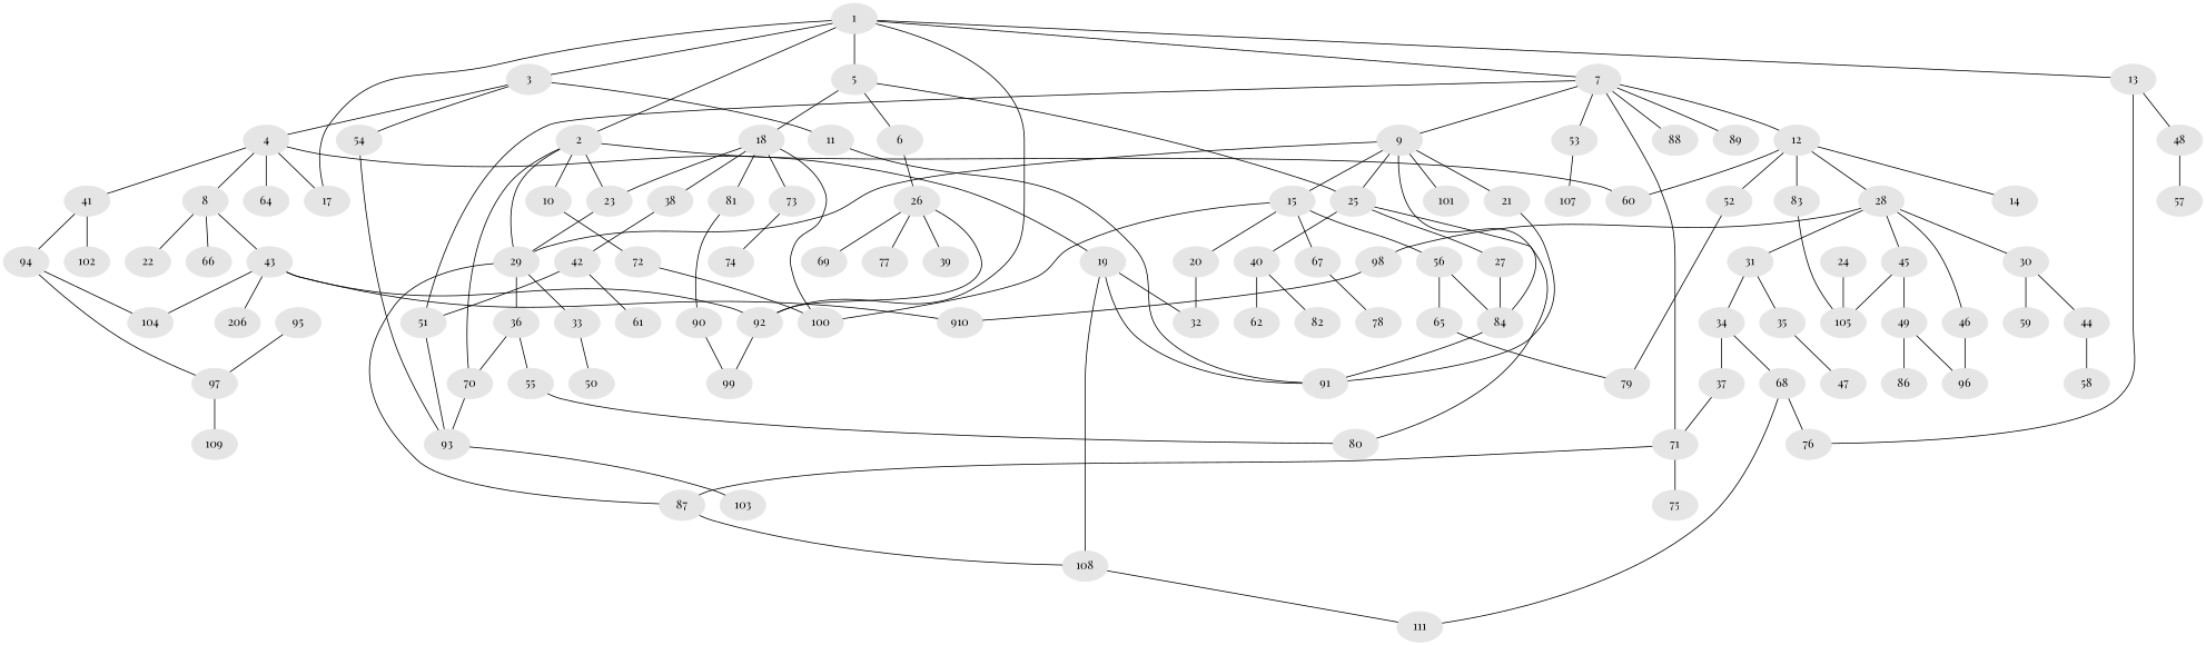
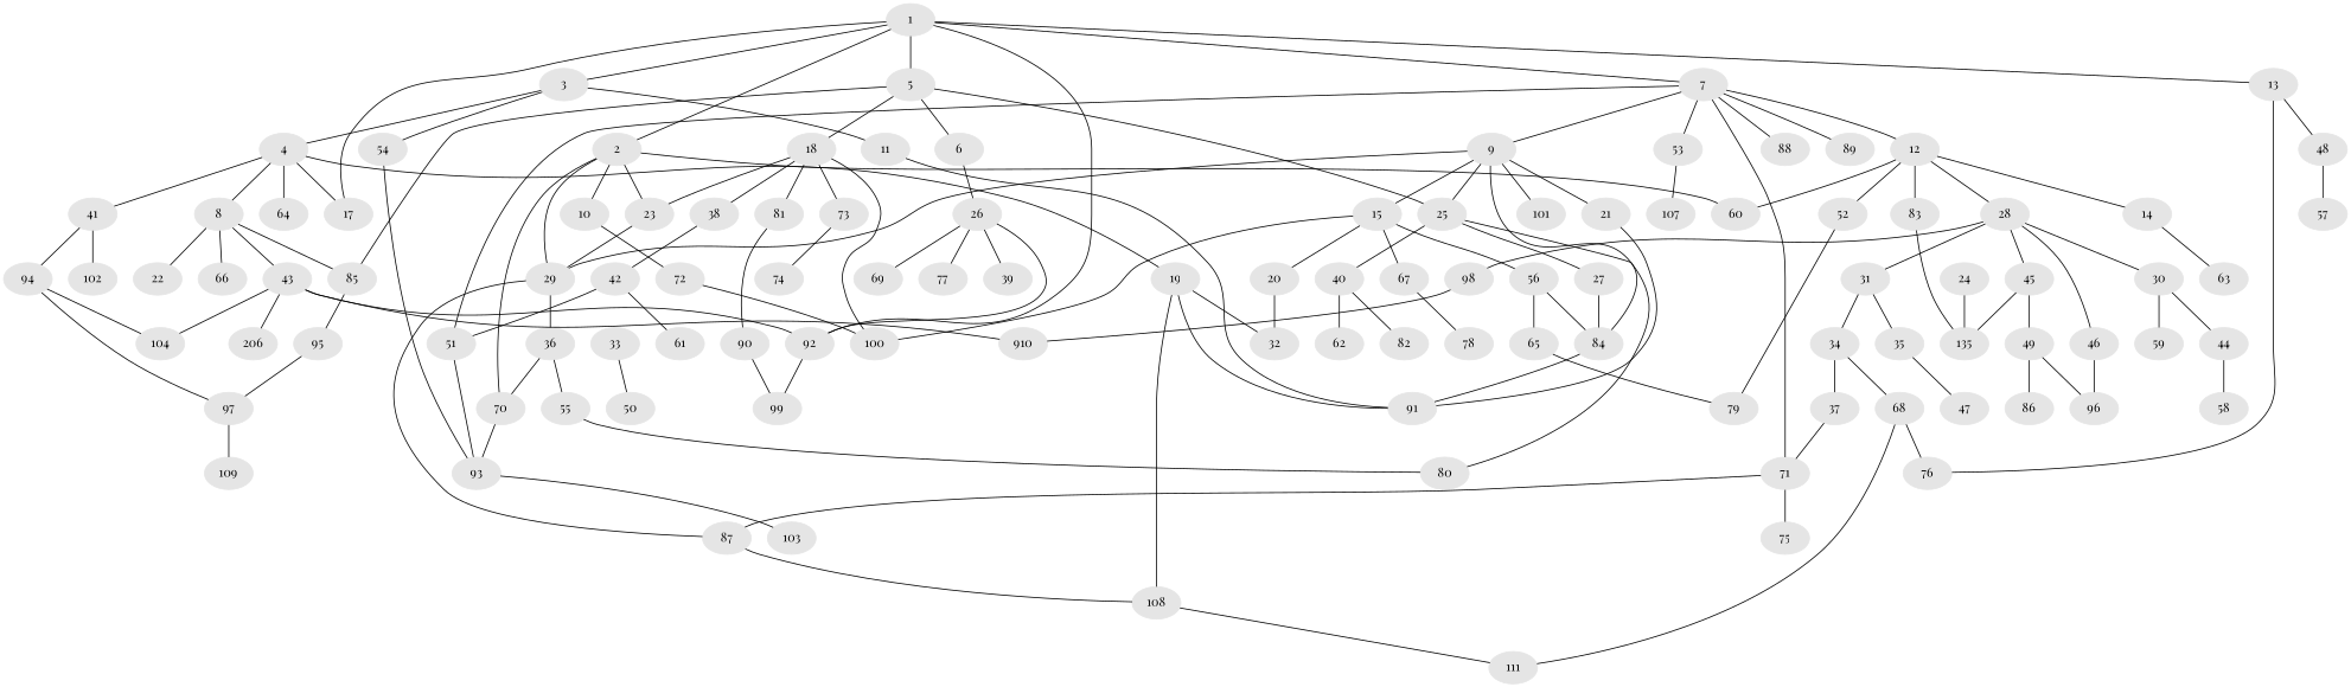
  graph {
    fontname="Playfair Display"
    node [color=gray90 fontname="Playfair Display" style=filled]
    edge [fontname="Playfair Display"]
    1
    2
    3
    5
    7
    13
    17
    92
    10
    23
    29
    60
    70
    4
    11
    54
    6
    18
    25
+   85
    9
    12
    51
    53
    71
    88
    89
    48
    76
    99
    72
    33
    36
    87
    93
    8
    19
    41
    64
    91
    22
    43
    66
    32
    108
    94
    102
    26
    100
    38
    73
    81
    27
    40
    80
    95
    39
    69
    77
    15
    21
    84
    101
    14
    28
    52
    83
    107
    75
    n70 [label=910]
    104
    n72 [label=206]
    20
    56
    67
+   63
    30
    31
    45
    46
    98
    79
-   105
+   105 [label=135]
    57
    65
    78
    24
    42
    74
    90
    111
    62
    82
    44
    59
    34
    35
    49
    96
    50
    55
    58
    37
    68
    47
    61
    97
    86
    103
    109
    1 -- 2
    1 -- 3
    1 -- 5
    1 -- 7
    1 -- 13
    1 -- 17
    1 -- 92
    2 -- 10
    2 -- 23
    2 -- 29
    2 -- 60
    2 -- 70
    3 -- 4
    3 -- 11
    3 -- 54
    5 -- 6
    5 -- 18
    5 -- 25
+   5 -- 85
    7 -- 9
    7 -- 12
    7 -- 51
    7 -- 53
    7 -- 71
    7 -- 88
    7 -- 89
    13 -- 48
    13 -- 76
    92 -- 99
    10 -- 72
    23 -- 29
-   29 -- 33
    29 -- 36
    29 -- 87
    70 -- 93
    4 -- 17
    4 -- 8
    4 -- 19
    4 -- 41
    4 -- 64
    11 -- 91
    54 -- 93
    6 -- 26
    18 -- 23
    18 -- 100
    18 -- 38
    18 -- 73
    18 -- 81
    25 -- 27
    25 -- 40
    25 -- 80
+   85 -- 95
    9 -- 29
    9 -- 25
    9 -- 15
    9 -- 21
    9 -- 84
    9 -- 101
    12 -- 60
    12 -- 14
    12 -- 28
    12 -- 52
    12 -- 83
    51 -- 93
    53 -- 107
    71 -- 87
    71 -- 75
    48 -- 57
    72 -- 100
    33 -- 50
    36 -- 70
    36 -- 55
    87 -- 108
    93 -- 103
+   8 -- 85
    8 -- 22
    8 -- 43
    8 -- 66
    19 -- 91
    19 -- 32
    19 -- 108
    41 -- 94
    41 -- 102
    43 -- 92
    43 -- n70
    43 -- 104
    43 -- n72
    108 -- 111
    94 -- 104
    94 -- 97
    26 -- 92
    26 -- 39
    26 -- 69
    26 -- 77
    38 -- 42
    73 -- 74
    81 -- 90
    27 -- 84
    40 -- 62
    40 -- 82
    95 -- 97
    15 -- 100
    15 -- 20
    15 -- 56
    15 -- 67
    21 -- 91
    84 -- 91
+   14 -- 63
    28 -- 30
    28 -- 31
    28 -- 45
    28 -- 46
    28 -- 98
    52 -- 79
    83 -- 105
    20 -- 32
    56 -- 84
    56 -- 65
    67 -- 78
    30 -- 44
    30 -- 59
    31 -- 34
    31 -- 35
    45 -- 105
    45 -- 49
    46 -- 96
    98 -- n70
    65 -- 79
    24 -- 105
    42 -- 51
    42 -- 61
    90 -- 99
    44 -- 58
    34 -- 37
    34 -- 68
    35 -- 47
    49 -- 96
    49 -- 86
    55 -- 80
    37 -- 71
    68 -- 76
    68 -- 111
    97 -- 109
  }
